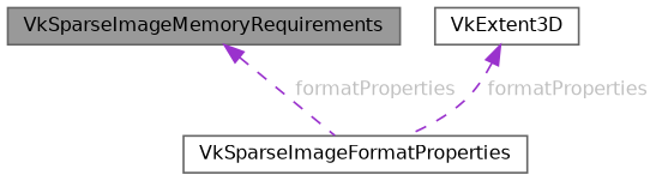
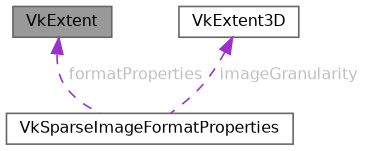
  digraph {
    node [color=gray40 fillcolor=white fontname=Helvetica fontsize=10 shape=box style=filled]
    edge [color=darkorchid3 dir=back fontcolor=grey fontname=Helvetica fontsize=10 labelfontname=Helvetica labelfontsize=10 style=dashed]
-   n1 [fillcolor=grey60 fontcolor=black height=0.2 label=VkSparseImageMemoryRequirements width=0.4]
+   n1 [fillcolor=grey60 fontcolor=black height=0.2 label=VkExtent width=0.4]
    n2 [height=0.2 label=VkSparseImageFormatProperties width=0.4]
    n3 [height=0.2 label=VkExtent3D width=0.4]
    n1 -> n2 [label=" formatProperties"]
-   n3 -> n2 [label=" formatProperties"]
+   n3 -> n2 [label=" imageGranularity"]
  }
